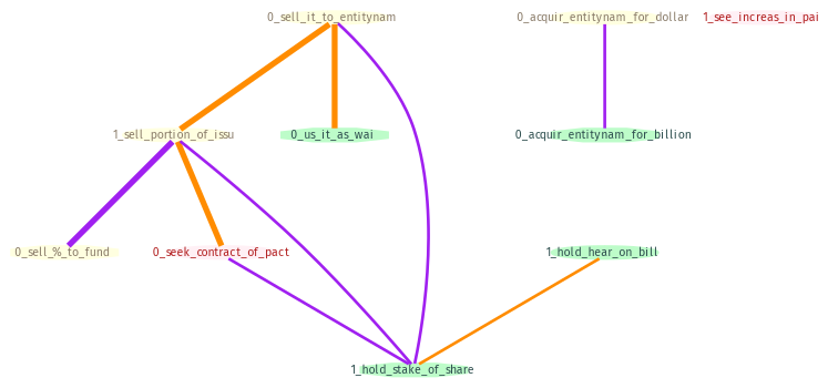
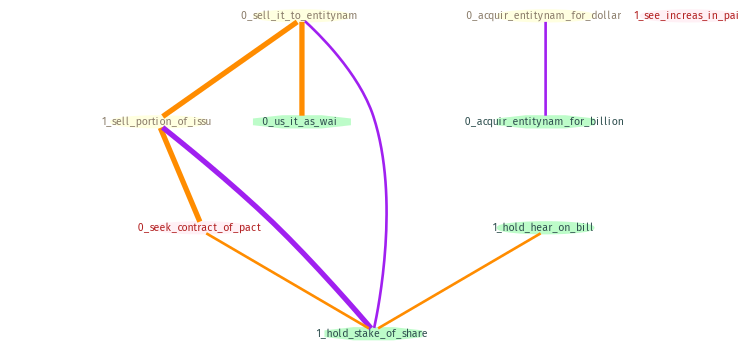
  graph {
    fontname="Fira Sans"
    node [color="#ffffe0" fixedsize=true fontcolor="#8b7d6b" fontname="Fira Sans" fontsize=4 shape=ellipse style=filled]
    edge [color=purple fontname="Fira Sans" style=bold w=1]
    "0_sell_it_to_entitynam " [height=.06 width=.5]
    "1_sell_portion_of_issu " [height=.06 width=.5]
    "0_acquir_entitynam_for_dollar " [height=.06 width=.5]
-   "0_sell_%_to_fund " [height=.06 shape=octagon width=.5]
    "0_seek_contract_of_pact " [color="#fff0f5" fontcolor="#b22222" height=.06 width=.5]
    "1_see_increas_in_pai " [color="#fff0f5" fontcolor="#b22222" height=.06 width=.5]
    "0_us_it_as_wai " [color="#BDFCC9" fontcolor="#2f4f4f" height=.06 shape=octagon width=.5]
    "1_hold_stake_of_share " [color="#BDFCC9" fontcolor="#2f4f4f" height=.06 shape=octagon width=.5]
    "0_acquir_entitynam_for_billion " [color="#BDFCC9" fontcolor="#2f4f4f" height=.06 shape=octagon width=.5]
    "1_hold_hear_on_bill " [color="#BDFCC9" fontcolor="#2f4f4f" height=.06 width=.5]
    subgraph sub_1 {
      "0_sell_it_to_entitynam "
      "1_sell_portion_of_issu "
      "0_acquir_entitynam_for_dollar "
-     "0_sell_%_to_fund "
    }
    subgraph sub_2 {
      "0_seek_contract_of_pact "
      "1_see_increas_in_pai "
    }
    "0_sell_it_to_entitynam " -- "1_sell_portion_of_issu " [color=darkorange]
    "0_sell_it_to_entitynam " -- "0_us_it_as_wai " [color=darkorange]
    "0_sell_it_to_entitynam " -- "1_hold_stake_of_share " [style=solid w=2]
-   "1_sell_portion_of_issu " -- "0_sell_%_to_fund "
    "1_sell_portion_of_issu " -- "0_seek_contract_of_pact " [color=darkorange]
-   "1_sell_portion_of_issu " -- "1_hold_stake_of_share " [style=solid]
+   "1_sell_portion_of_issu " -- "1_hold_stake_of_share "
    "0_acquir_entitynam_for_dollar " -- "0_acquir_entitynam_for_billion " [style=solid w=3]
-   "0_seek_contract_of_pact " -- "1_hold_stake_of_share " [style=solid]
+   "0_seek_contract_of_pact " -- "1_hold_stake_of_share " [color=darkorange style=solid]
    "1_hold_hear_on_bill " -- "1_hold_stake_of_share " [color=darkorange style=solid]
  }
